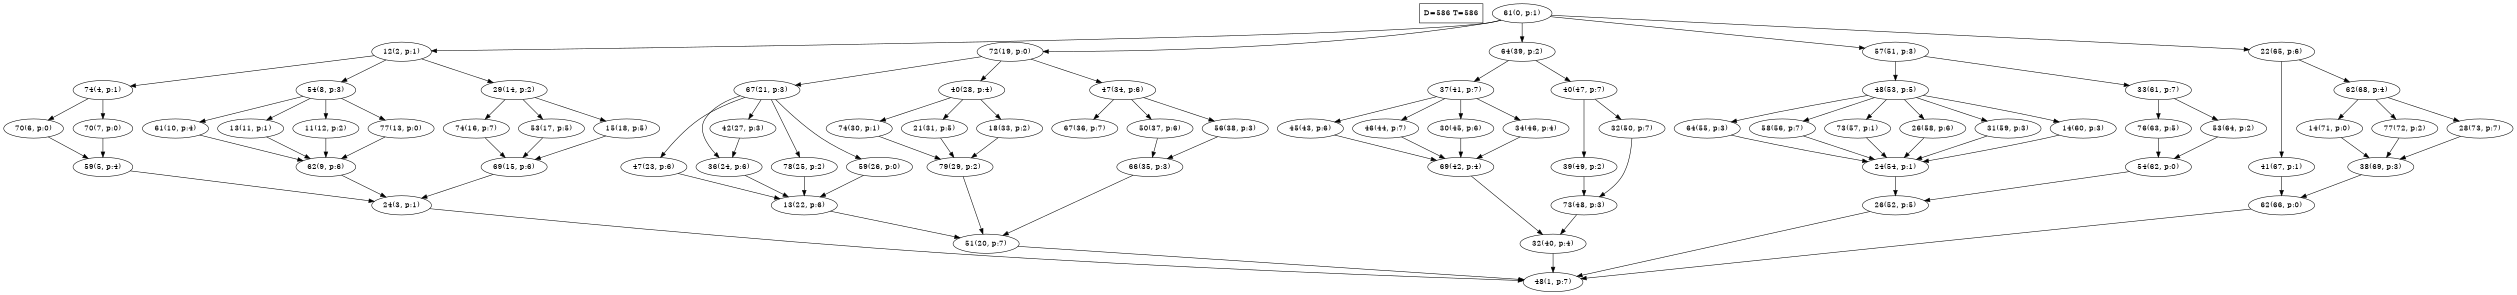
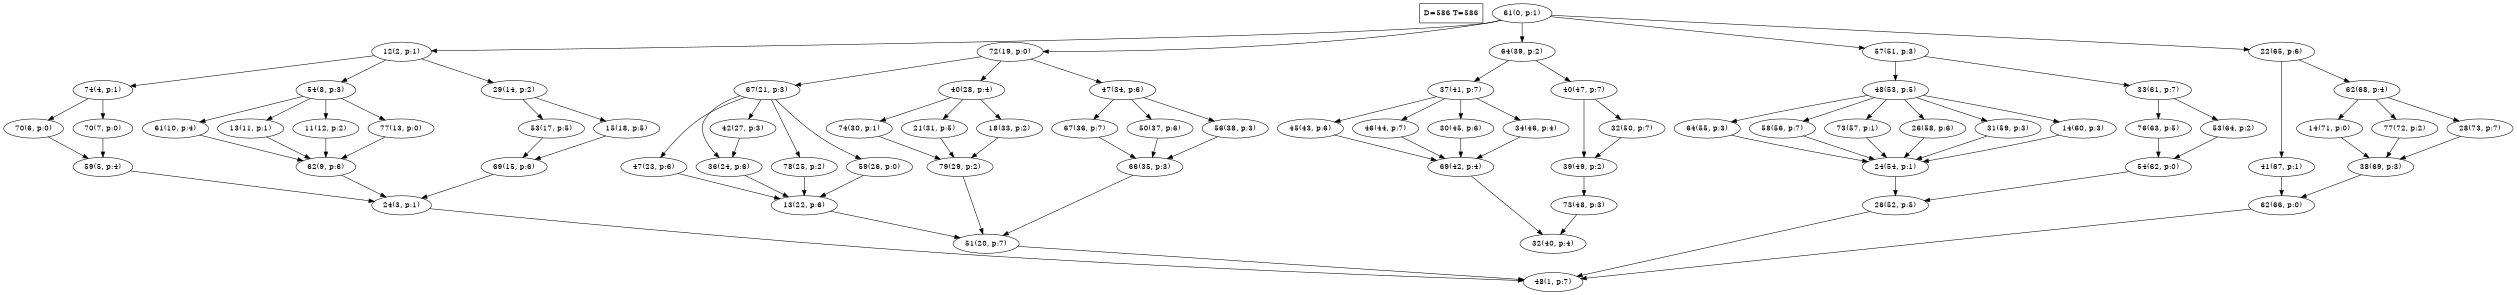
  digraph {
    n1 [label="D=586 T=586" shape=box]
    n2 [label="61(0, p:1)"]
    n3 [label="12(2, p:1)"]
    n4 [label="72(19, p:0)"]
    n5 [label="64(39, p:2)"]
    n6 [label="57(51, p:3)"]
    n7 [label="22(65, p:6)"]
    n8 [label="74(4, p:1)"]
    n9 [label="54(8, p:3)"]
    n10 [label="29(14, p:2)"]
    n11 [label="67(21, p:3)"]
    n12 [label="40(28, p:4)"]
    n13 [label="47(34, p:6)"]
    n14 [label="37(41, p:7)"]
    n15 [label="40(47, p:7)"]
    n16 [label="48(53, p:5)"]
    n17 [label="33(61, p:7)"]
    n18 [label="41(67, p:1)"]
    n19 [label="62(68, p:4)"]
    n20 [label="48(1, p:7)"]
    n21 [label="70(6, p:0)"]
    n22 [label="70(7, p:0)"]
    n23 [label="61(10, p:4)"]
    n24 [label="13(11, p:1)"]
    n25 [label="11(12, p:2)"]
    n26 [label="77(13, p:0)"]
-   n27 [label="74(16, p:7)"]
    n28 [label="53(17, p:5)"]
    n29 [label="15(18, p:5)"]
    n30 [label="24(3, p:1)"]
    n31 [label="59(5, p:4)"]
    n32 [label="62(9, p:6)"]
    n33 [label="69(15, p:6)"]
    n34 [label="47(23, p:6)"]
    n35 [label="36(24, p:6)"]
    n36 [label="78(25, p:2)"]
    n37 [label="59(26, p:0)"]
    n38 [label="42(27, p:3)"]
    n39 [label="74(30, p:1)"]
    n40 [label="21(31, p:5)"]
    n41 [label="18(33, p:2)"]
    n42 [label="67(36, p:7)"]
    n43 [label="50(37, p:6)"]
    n44 [label="56(38, p:3)"]
    n45 [label="51(20, p:7)"]
    n46 [label="13(22, p:6)"]
    n47 [label="79(29, p:2)"]
    n48 [label="66(35, p:3)"]
    n49 [label="45(43, p:6)"]
    n50 [label="46(44, p:7)"]
    n51 [label="30(45, p:6)"]
    n52 [label="34(46, p:4)"]
    n53 [label="39(49, p:2)"]
    n54 [label="32(50, p:7)"]
    n55 [label="32(40, p:4)"]
    n56 [label="69(42, p:4)"]
    n57 [label="73(48, p:3)"]
    n58 [label="64(55, p:3)"]
    n59 [label="58(56, p:7)"]
    n60 [label="73(57, p:1)"]
    n61 [label="26(58, p:6)"]
    n62 [label="31(59, p:3)"]
    n63 [label="14(60, p:3)"]
    n64 [label="76(63, p:5)"]
    n65 [label="53(64, p:2)"]
    n66 [label="26(52, p:5)"]
    n67 [label="24(54, p:1)"]
    n68 [label="54(62, p:0)"]
    n69 [label="62(66, p:0)"]
    n70 [label="14(71, p:0)"]
    n71 [label="77(72, p:2)"]
    n72 [label="28(73, p:7)"]
    n73 [label="38(69, p:3)"]
    n2 -> n3
    n2 -> n4
    n2 -> n5
    n2 -> n6
    n2 -> n7
    n3 -> n8
    n3 -> n9
    n3 -> n10
    n4 -> n11
    n4 -> n12
    n4 -> n13
    n5 -> n14
    n5 -> n15
    n6 -> n16
    n6 -> n17
    n7 -> n18
    n7 -> n19
    n8 -> n21
    n8 -> n22
    n9 -> n23
    n9 -> n24
    n9 -> n25
    n9 -> n26
-   n10 -> n27
    n10 -> n28
    n10 -> n29
    n11 -> n34
    n11 -> n35
    n11 -> n36
    n11 -> n37
    n11 -> n38
    n12 -> n39
    n12 -> n40
    n12 -> n41
    n13 -> n42
    n13 -> n43
    n13 -> n44
    n14 -> n49
    n14 -> n50
    n14 -> n51
    n14 -> n52
    n15 -> n53
    n15 -> n54
    n16 -> n58
    n16 -> n59
    n16 -> n60
    n16 -> n61
    n16 -> n62
    n16 -> n63
    n17 -> n64
    n17 -> n65
    n18 -> n69
    n19 -> n70
    n19 -> n71
    n19 -> n72
    n21 -> n31
    n22 -> n31
    n23 -> n32
    n24 -> n32
    n25 -> n32
    n26 -> n32
-   n27 -> n33
    n28 -> n33
    n29 -> n33
    n30 -> n20
    n31 -> n30
    n32 -> n30
    n33 -> n30
    n34 -> n46
    n35 -> n46
    n36 -> n46
    n37 -> n46
    n38 -> n35
    n39 -> n47
    n40 -> n47
    n41 -> n47
+   n42 -> n48
    n43 -> n48
    n44 -> n48
    n45 -> n20
    n46 -> n45
    n47 -> n45
    n48 -> n45
    n49 -> n56
    n50 -> n56
    n51 -> n56
    n52 -> n56
    n53 -> n57
-   n54 -> n57
-   n55 -> n20
+   n54 -> n53
    n56 -> n55
    n57 -> n55
    n58 -> n67
    n59 -> n67
    n60 -> n67
    n61 -> n67
    n62 -> n67
    n63 -> n67
    n64 -> n68
    n65 -> n68
    n66 -> n20
    n67 -> n66
    n68 -> n66
    n69 -> n20
    n70 -> n73
    n71 -> n73
    n72 -> n73
    n73 -> n69
  }
